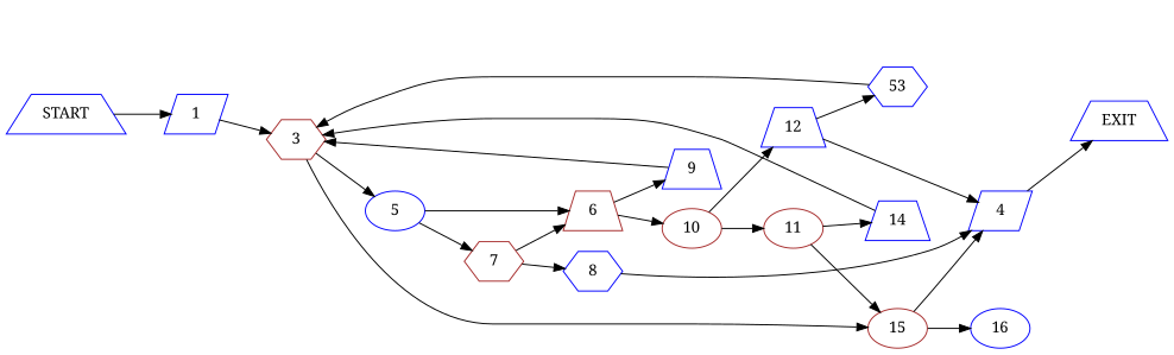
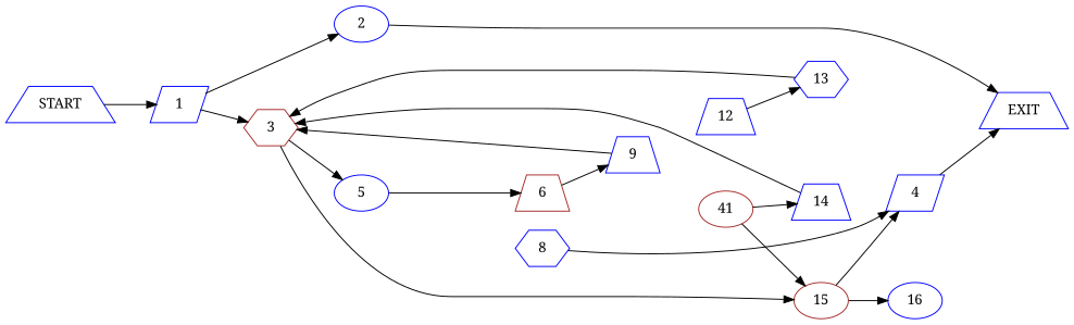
  digraph {
    fontname="Noto Serif"
    rankdir=LR
    node [color=blue fontname="Noto Serif" shape=trapezium]
    edge [fontname="Noto Serif"]
    n1 [label=START]
    1 [shape=parallelogram]
+   2 [shape=ellipse]
    3 [color=brown shape=hexagon]
    n5 [label=EXIT]
    5 [shape=ellipse]
    15 [color=brown shape=ellipse]
    4 [shape=parallelogram]
    6 [color=brown]
-   7 [color=brown shape=hexagon]
    9
-   10 [color=brown shape=ellipse]
    8 [shape=hexagon]
-   11 [color=brown shape=ellipse]
+   11 [color=brown shape=ellipse label=41]
    12
    14
-   13 [shape=hexagon label=53]
+   13 [shape=hexagon]
    16 [shape=ellipse]
    n1 -> 1
+   1 -> 2
    1 -> 3
+   2 -> n5
    3 -> 5
    3 -> 15
    5 -> 6
-   5 -> 7
    15 -> 4
    15 -> 16
    4 -> n5
    6 -> 9
-   6 -> 10
-   7 -> 6
-   7 -> 8
    9 -> 3
-   10 -> 11
-   10 -> 12
    8 -> 4
    11 -> 15
    11 -> 14
-   12 -> 4
    12 -> 13
    14 -> 3
    13 -> 3
  }
